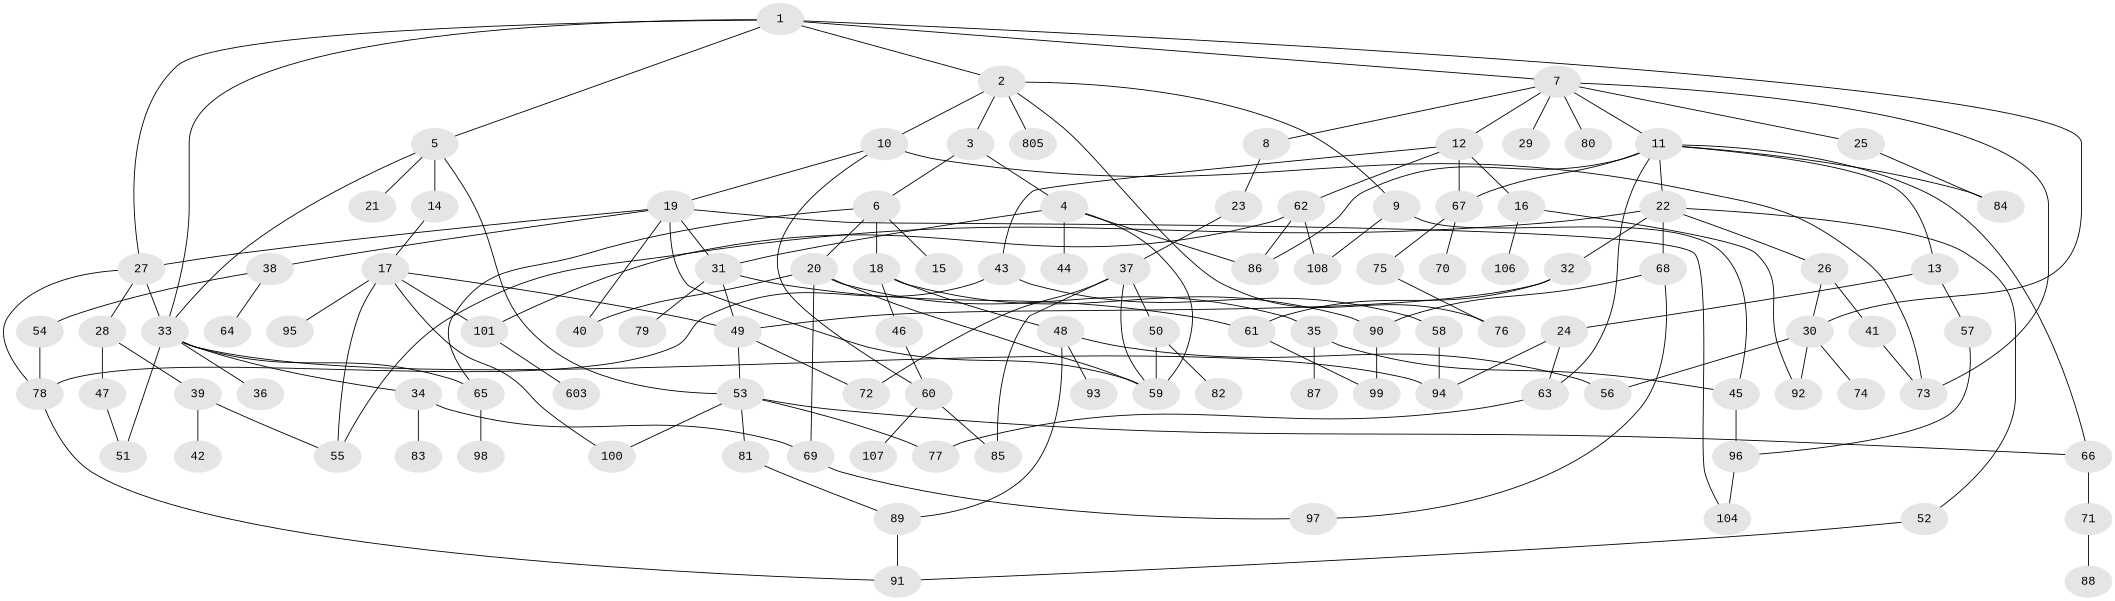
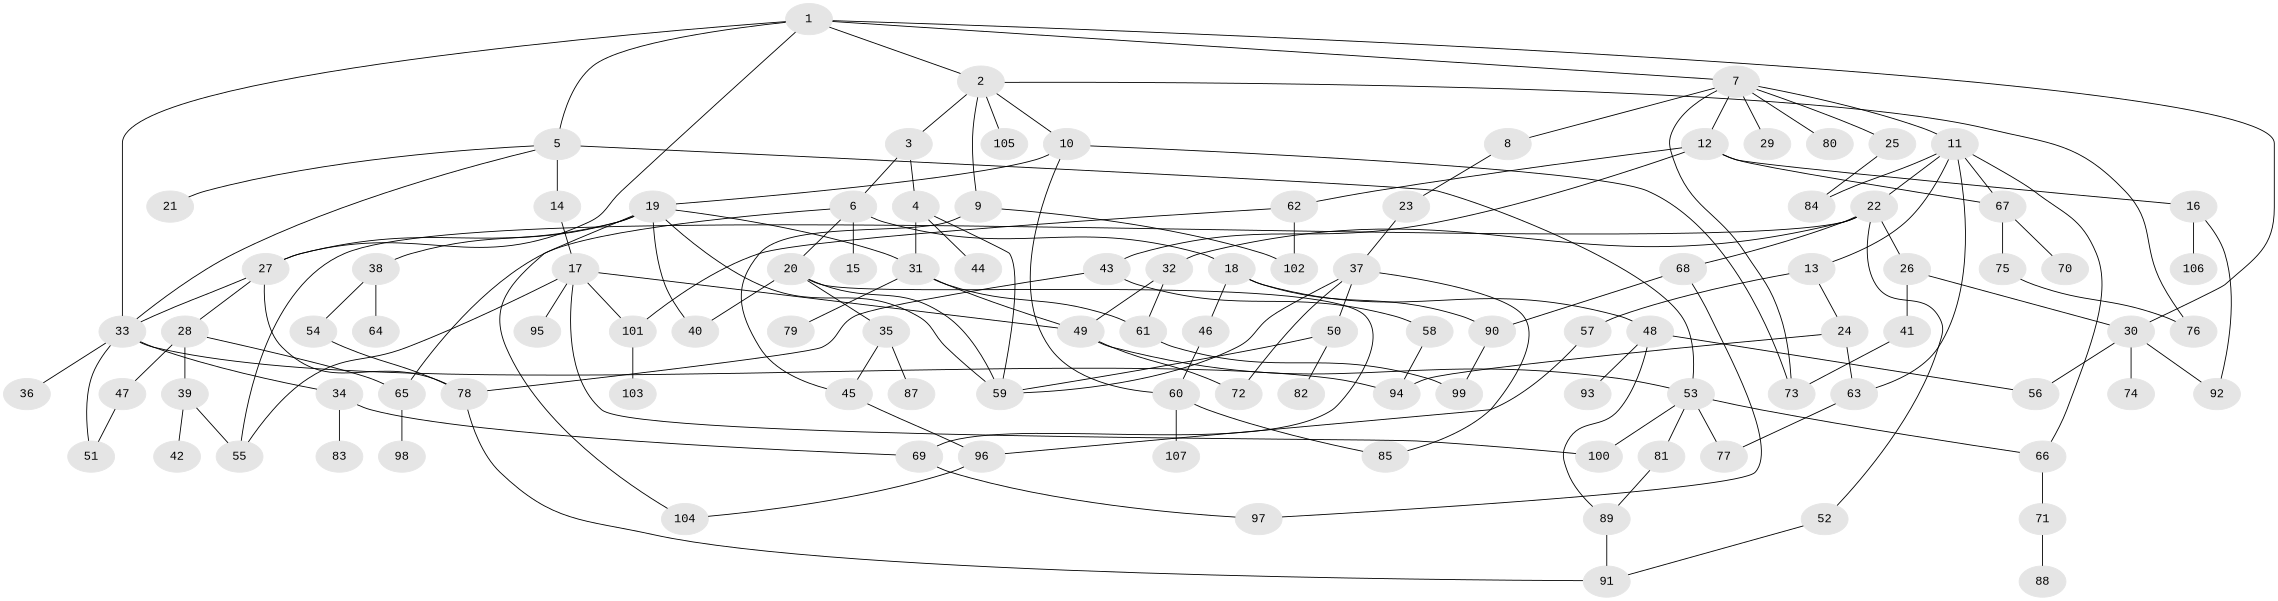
  graph {
    fontname="Liberation Mono"
    node [color=gray90 fontname="Liberation Mono" style=filled]
    edge [fontname="Liberation Mono"]
    1
    2
    5
    7
    27
    30
    33
    3
    9
    10
    76
-   105 [label=805]
+   105
    14
    21
    53
    8
    11
    12
    25
    29
    73
    80
    28
    78
    92
    56
    74
    65
    94
    34
    36
    51
    4
    6
    45
-   102 [label=108]
+   102
    19
    60
    31
    44
    59
-   86
    15
    18
    20
    49
    61
    79
    17
    66
    100
    77
    81
    46
    48
    90
    40
    35
    69
    98
    23
    13
    22
    63
    67
    84
    16
    43
    62
    37
    96
    38
    104
    85
    107
    24
    57
    55
    26
    32
    52
    68
    71
    70
    75
    106
    58
    101
    95
    72
-   103 [label=603]
+   103
    89
    93
    99
    54
    64
    87
    97
    41
    91
    50
    39
    47
    42
    83
    82
    88
    1 -- 2
    1 -- 5
    1 -- 7
    1 -- 27
    1 -- 30
    1 -- 33
    2 -- 3
    2 -- 9
    2 -- 10
    2 -- 76
    2 -- 105
    5 -- 33
    5 -- 14
    5 -- 21
    5 -- 53
    7 -- 8
    7 -- 11
    7 -- 12
    7 -- 25
    7 -- 29
    7 -- 73
    7 -- 80
    27 -- 33
    27 -- 28
    27 -- 78
    30 -- 92
    30 -- 56
    30 -- 74
-   33 -- 65
+   28 -- 65
    33 -- 94
    33 -- 34
    33 -- 36
    33 -- 51
    3 -- 4
    3 -- 6
    9 -- 45
    9 -- 102
    10 -- 73
    10 -- 19
    10 -- 60
    14 -- 17
    53 -- 66
    53 -- 100
    53 -- 77
    53 -- 81
    8 -- 23
-   11 -- 86
    11 -- 66
    11 -- 13
    11 -- 22
    11 -- 63
    11 -- 67
    11 -- 84
    12 -- 67
    12 -- 16
    12 -- 43
    12 -- 62
    25 -- 84
    28 -- 39
    28 -- 47
    78 -- 91
    65 -- 98
    34 -- 69
    34 -- 83
    4 -- 31
    4 -- 44
    4 -- 59
-   4 -- 86
    6 -- 65
    6 -- 15
    6 -- 18
    6 -- 20
    45 -- 96
    19 -- 27
    19 -- 31
    19 -- 59
    19 -- 40
    19 -- 38
    19 -- 104
    60 -- 85
    60 -- 107
    31 -- 49
    31 -- 61
    31 -- 79
    18 -- 46
    18 -- 48
    18 -- 90
    20 -- 59
    20 -- 40
    20 -- 35
    20 -- 69
    49 -- 53
    49 -- 72
    61 -- 99
    17 -- 49
    17 -- 100
    17 -- 55
    17 -- 101
    17 -- 95
    66 -- 71
    81 -- 89
    46 -- 60
    48 -- 56
    48 -- 89
    48 -- 93
    90 -- 99
    35 -- 45
    35 -- 87
    69 -- 97
    23 -- 37
    13 -- 24
    13 -- 57
    22 -- 55
    22 -- 26
    22 -- 32
    22 -- 52
    22 -- 68
    63 -- 77
    67 -- 70
    67 -- 75
    16 -- 92
    16 -- 106
    43 -- 78
    43 -- 58
    62 -- 102
-   62 -- 86
    62 -- 101
    37 -- 59
    37 -- 85
    37 -- 72
    37 -- 50
    96 -- 104
    38 -- 54
    38 -- 64
    24 -- 94
    24 -- 63
    57 -- 96
    26 -- 30
    26 -- 41
    32 -- 49
    32 -- 61
    52 -- 91
    68 -- 90
    68 -- 97
    71 -- 88
    75 -- 76
    58 -- 94
    101 -- 103
    89 -- 91
    54 -- 78
    41 -- 73
    50 -- 59
    50 -- 82
    39 -- 55
    39 -- 42
    47 -- 51
  }
